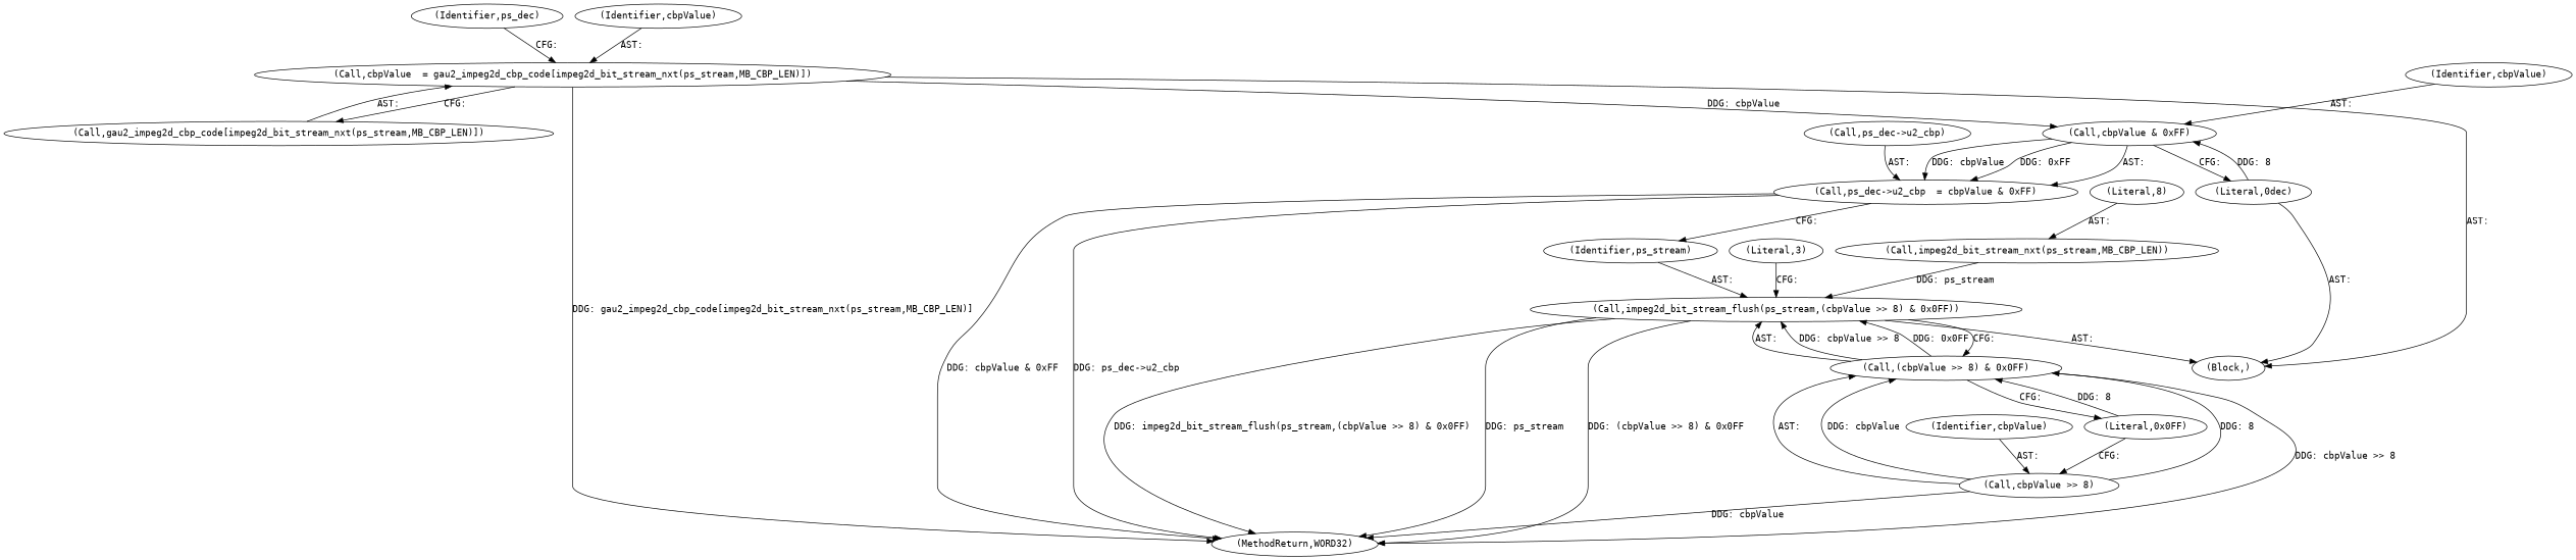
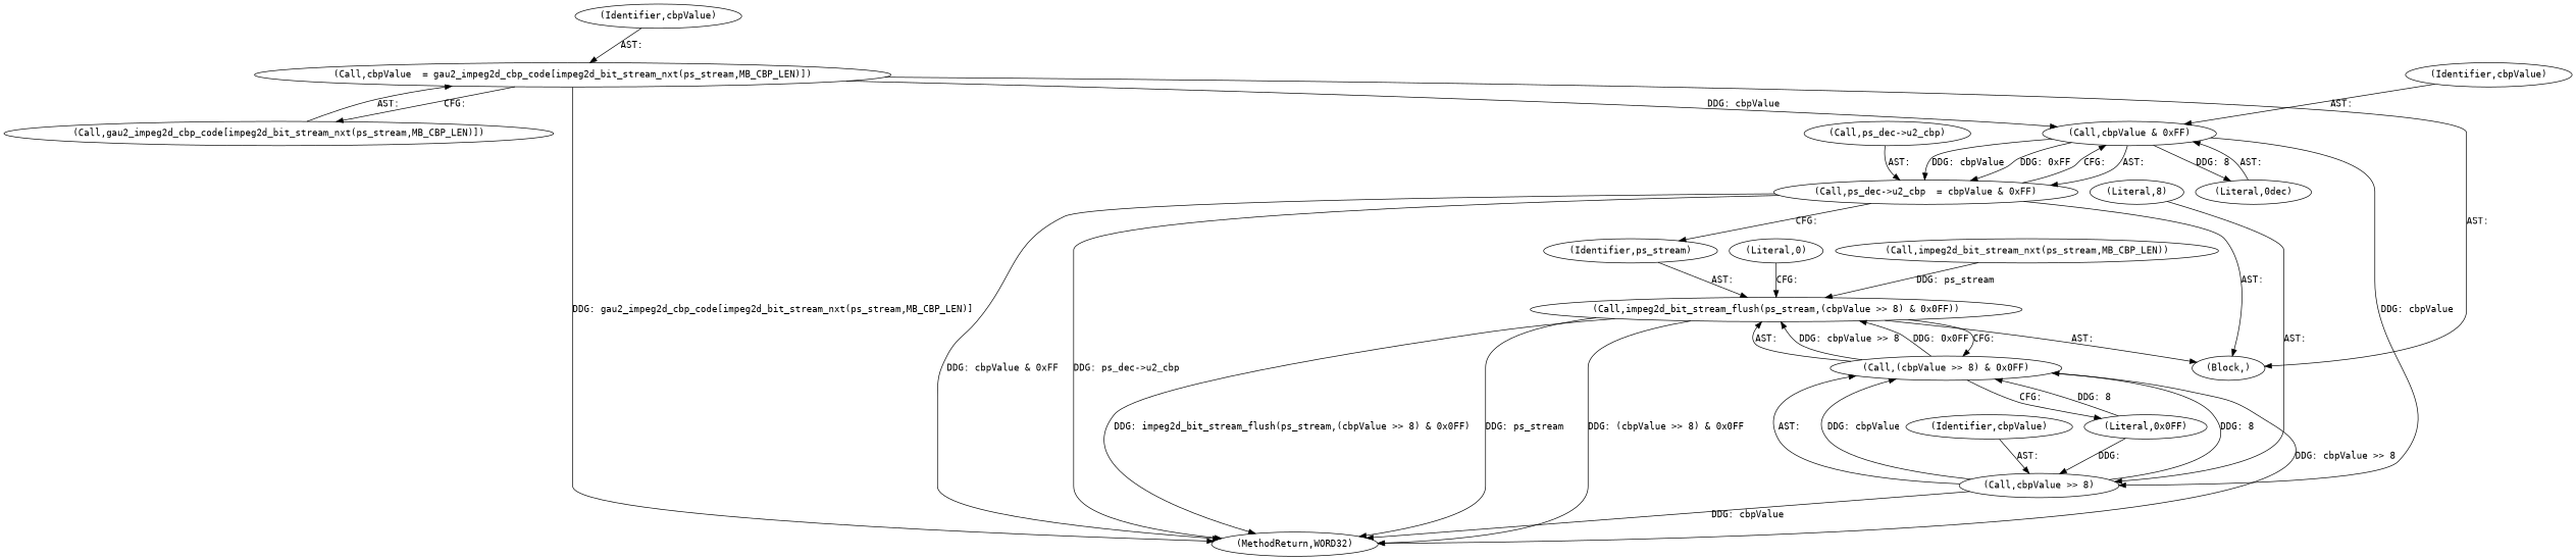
  digraph {
    fontname="DejaVu Sans Mono"
    node [fontname="DejaVu Sans Mono"]
    edge [fontname="DejaVu Sans Mono"]
    n1 [label="(Call,cbpValue  = gau2_impeg2d_cbp_code[impeg2d_bit_stream_nxt(ps_stream,MB_CBP_LEN)])"]
    n2 [label="(Call,cbpValue & 0xFF)"]
    n3 [label="(Call,gau2_impeg2d_cbp_code[impeg2d_bit_stream_nxt(ps_stream,MB_CBP_LEN)])"]
    n4 [label="(MethodReturn,WORD32)"]
    n5 [label="(Block,)"]
    n6 [label="(Call,ps_dec->u2_cbp  = cbpValue & 0xFF)"]
    n7 [label="(Call,cbpValue >> 8)"]
    n8 [label="(Literal,0dec)"]
    n9 [label="(Identifier,ps_stream)"]
    n10 [label="(Call,(cbpValue >> 8) & 0x0FF)"]
    n11 [label="(Call,impeg2d_bit_stream_flush(ps_stream,(cbpValue >> 8) & 0x0FF))"]
    n12 [label="(Literal,0x0FF)"]
    n13 [label="(Literal,8)"]
-   n14 [label="(Identifier,ps_dec)"]
    n15 [label="(Call,impeg2d_bit_stream_nxt(ps_stream,MB_CBP_LEN))"]
    n16 [label="(Identifier,cbpValue)"]
    n17 [label="(Identifier,cbpValue)"]
-   n18 [label="(Literal,3)"]
+   n18 [label="(Literal,0)"]
    n19 [label="(Call,ps_dec->u2_cbp)"]
    n20 [label="(Identifier,cbpValue)"]
    n1 -> n2 [label="DDG: cbpValue"]
    n1 -> n3 [label="CFG: "]
    n1 -> n4 [label="DDG: gau2_impeg2d_cbp_code[impeg2d_bit_stream_nxt(ps_stream,MB_CBP_LEN)]"]
    n1 -> n5 [label="AST: "]
    n2 -> n6 [label="AST: "]
    n2 -> n6 [label="DDG: cbpValue"]
    n2 -> n6 [label="DDG: 0xFF"]
-   n2 -> n8 [label="CFG: "]
+   n2 -> n7 [label="DDG: cbpValue"]
+   n2 -> n8 [label="DDG: 8"]
    n3 -> n1 [label="AST: "]
+   n6 -> n2 [label="CFG: "]
    n6 -> n4 [label="DDG: cbpValue & 0xFF"]
    n6 -> n4 [label="DDG: ps_dec->u2_cbp"]
-   n8 -> n5 [label="AST: "]
+   n6 -> n5 [label="AST: "]
    n6 -> n9 [label="CFG: "]
    n7 -> n4 [label="DDG: cbpValue"]
    n7 -> n10 [label="AST: "]
    n7 -> n10 [label="DDG: cbpValue"]
    n7 -> n10 [label="DDG: 8"]
-   n8 -> n2 [label="DDG: 8"]
+   n8 -> n2 [label="AST: "]
    n9 -> n11 [label="AST: "]
    n10 -> n4 [label="DDG: cbpValue >> 8"]
    n10 -> n11 [label="AST: "]
    n10 -> n11 [label="DDG: cbpValue >> 8"]
    n10 -> n11 [label="DDG: 0x0FF"]
    n10 -> n12 [label="CFG: "]
    n11 -> n4 [label="DDG: impeg2d_bit_stream_flush(ps_stream,(cbpValue >> 8) & 0x0FF)"]
    n11 -> n4 [label="DDG: ps_stream"]
    n11 -> n4 [label="DDG: (cbpValue >> 8) & 0x0FF"]
    n11 -> n5 [label="AST: "]
    n11 -> n10 [label="CFG: "]
-   n12 -> n7 [label="CFG: "]
+   n12 -> n7 [label="DDG: "]
    n12 -> n10 [label="DDG: 8"]
-   n13 -> n15 [label="AST: "]
-   n14 -> n1 [label="CFG: "]
+   n13 -> n7 [label="AST: "]
    n15 -> n11 [label="DDG: ps_stream"]
    n16 -> n1 [label="AST: "]
    n17 -> n2 [label="AST: "]
    n18 -> n11 [label="CFG: "]
    n19 -> n6 [label="AST: "]
    n20 -> n7 [label="AST: "]
  }
